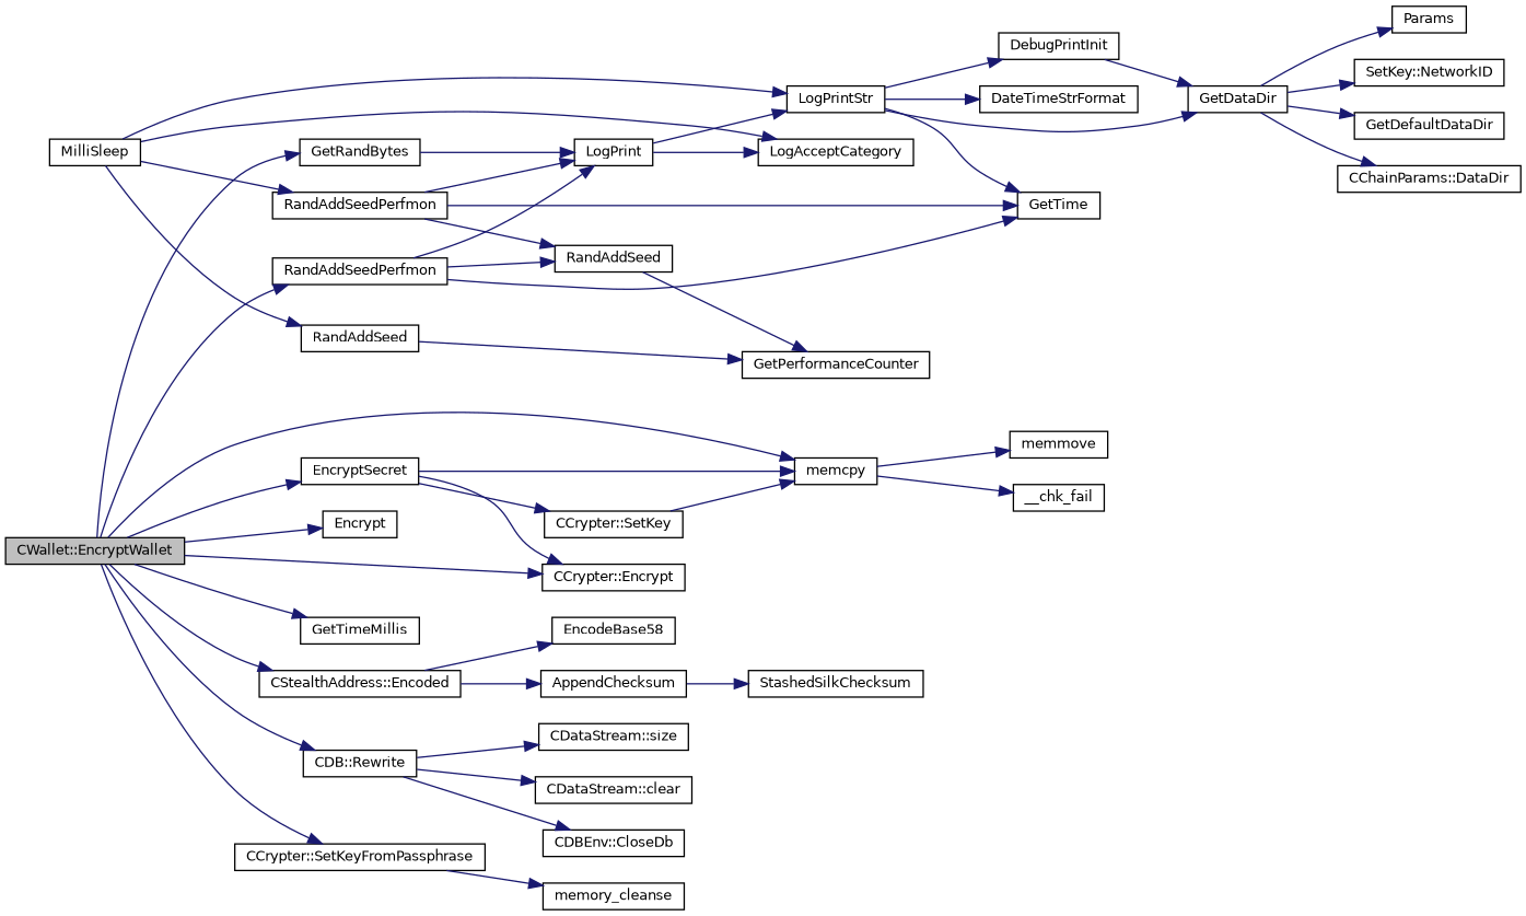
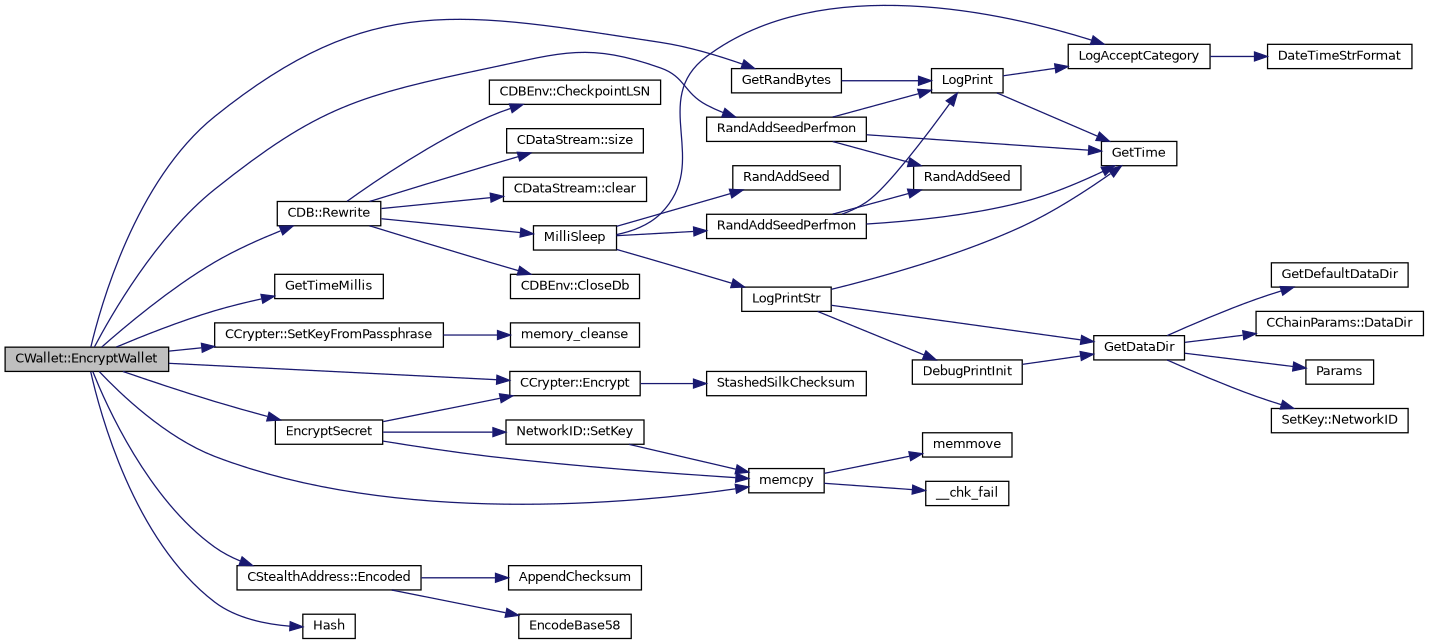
  digraph {
    rankdir=LR
    node [color=black fillcolor=white fontname=Helvetica fontsize=10 shape=record style=filled]
    edge [color=midnightblue fontname=Helvetica fontsize=10 labelfontname=Helvetica labelfontsize=10 style=solid]
    n1 [fillcolor=grey75 fontcolor=black height=0.2 label="CWallet::EncryptWallet" width=0.4]
    n2 [height=0.2 label=RandAddSeedPerfmon width=0.4]
    n3 [height=0.2 label=GetRandBytes width=0.4]
    n4 [height=0.2 label=GetTimeMillis width=0.4]
    n5 [height=0.2 label="CCrypter::SetKeyFromPassphrase" width=0.4]
    n6 [height=0.2 label="CCrypter::Encrypt" width=0.4]
    n7 [height=0.2 label="CStealthAddress::Encoded" width=0.4]
    n8 [height=0.2 label=memcpy width=0.4]
-   n9 [height=0.2 label=Encrypt width=0.4]
+   n9 [height=0.2 label=Hash width=0.4]
    n10 [height=0.2 label=EncryptSecret width=0.4]
    n11 [height=0.2 label="CDB::Rewrite" width=0.4]
    n12 [height=0.2 label=RandAddSeed width=0.4]
    n13 [height=0.2 label=GetTime width=0.4]
    n14 [height=0.2 label=LogPrint width=0.4]
    n15 [height=0.2 label=memory_cleanse width=0.4]
    n16 [height=0.2 label=AppendChecksum width=0.4]
    n17 [height=0.2 label=EncodeBase58 width=0.4]
    n18 [height=0.2 label=memmove width=0.4]
    n19 [height=0.2 label=__chk_fail width=0.4]
-   n20 [height=0.2 label="CCrypter::SetKey" width=0.4]
+   n20 [height=0.2 label="NetworkID::SetKey" width=0.4]
    n21 [height=0.2 label="CDBEnv::CloseDb" width=0.4]
+   n22 [height=0.2 label="CDBEnv::CheckpointLSN" width=0.4]
    n23 [height=0.2 label="CDataStream::size" width=0.4]
    n24 [height=0.2 label="CDataStream::clear" width=0.4]
    n25 [height=0.2 label=MilliSleep width=0.4]
-   n26 [height=0.2 label=GetPerformanceCounter width=0.4]
    n27 [height=0.2 label=LogAcceptCategory width=0.4]
    n28 [height=0.2 label=LogPrintStr width=0.4]
    n29 [height=0.2 label=DebugPrintInit width=0.4]
    n30 [height=0.2 label=GetDataDir width=0.4]
    n31 [height=0.2 label=DateTimeStrFormat width=0.4]
    n32 [height=0.2 label=Params width=0.4]
    n33 [height=0.2 label="SetKey::NetworkID" width=0.4]
    n34 [height=0.2 label=GetDefaultDataDir width=0.4]
    n35 [height=0.2 label="CChainParams::DataDir" width=0.4]
    n36 [height=0.2 label=StashedSilkChecksum width=0.4]
    n37 [height=0.2 label=RandAddSeed width=0.4]
    n38 [height=0.2 label=RandAddSeedPerfmon width=0.4]
    n1 -> n2
    n1 -> n3
    n1 -> n4
    n1 -> n5
    n1 -> n6
    n1 -> n7
    n1 -> n8
    n1 -> n9
    n1 -> n10
    n1 -> n11
    n2 -> n12
    n2 -> n13
    n2 -> n14
    n3 -> n14
    n5 -> n15
    n7 -> n16
    n7 -> n17
    n8 -> n18
    n8 -> n19
    n10 -> n6
    n10 -> n8
    n10 -> n20
    n11 -> n21
+   n11 -> n22
    n11 -> n23
    n11 -> n24
-   n12 -> n26
+   n11 -> n25
    n14 -> n27
-   n14 -> n28
-   n16 -> n36
+   n14 -> n13
+   n6 -> n36
    n20 -> n8
    n25 -> n27
    n25 -> n28
    n25 -> n37
    n25 -> n38
    n28 -> n13
    n28 -> n29
    n28 -> n30
-   n28 -> n31
+   n27 -> n31
    n29 -> n30
    n30 -> n32
    n30 -> n33
    n30 -> n34
    n30 -> n35
-   n37 -> n26
    n38 -> n12
    n38 -> n13
    n38 -> n14
  }
